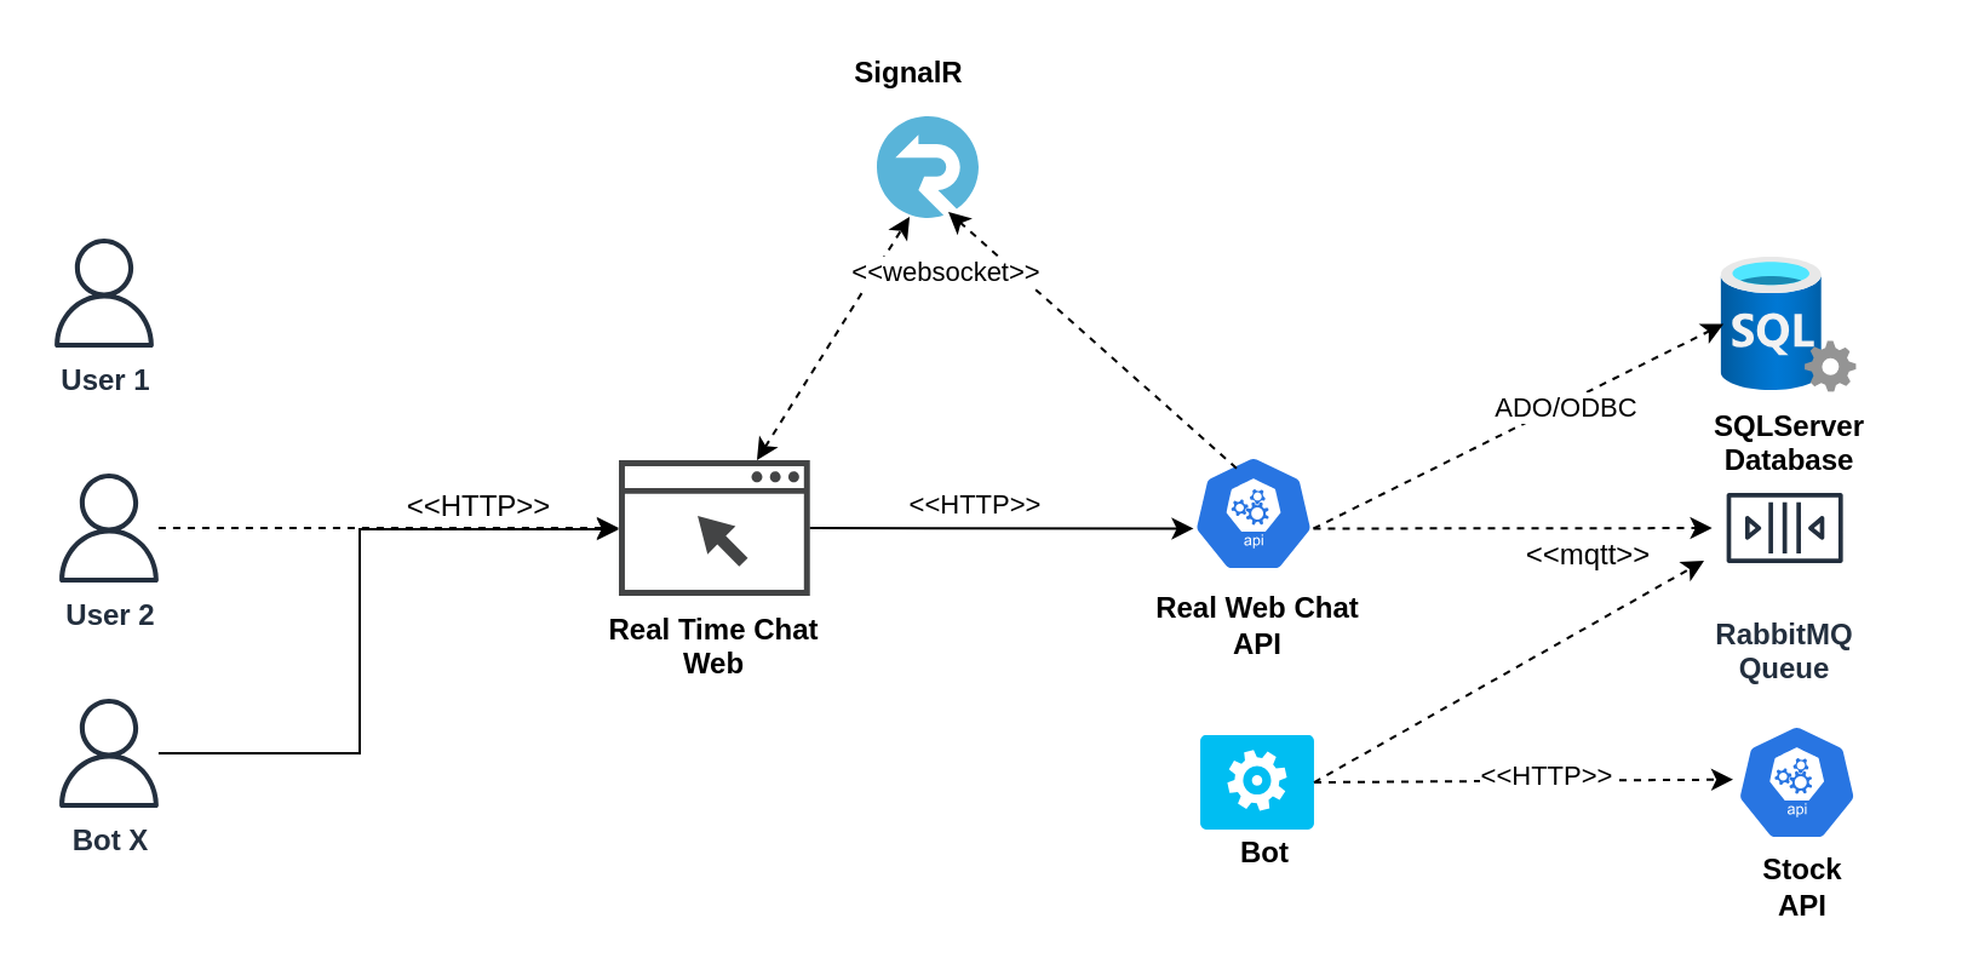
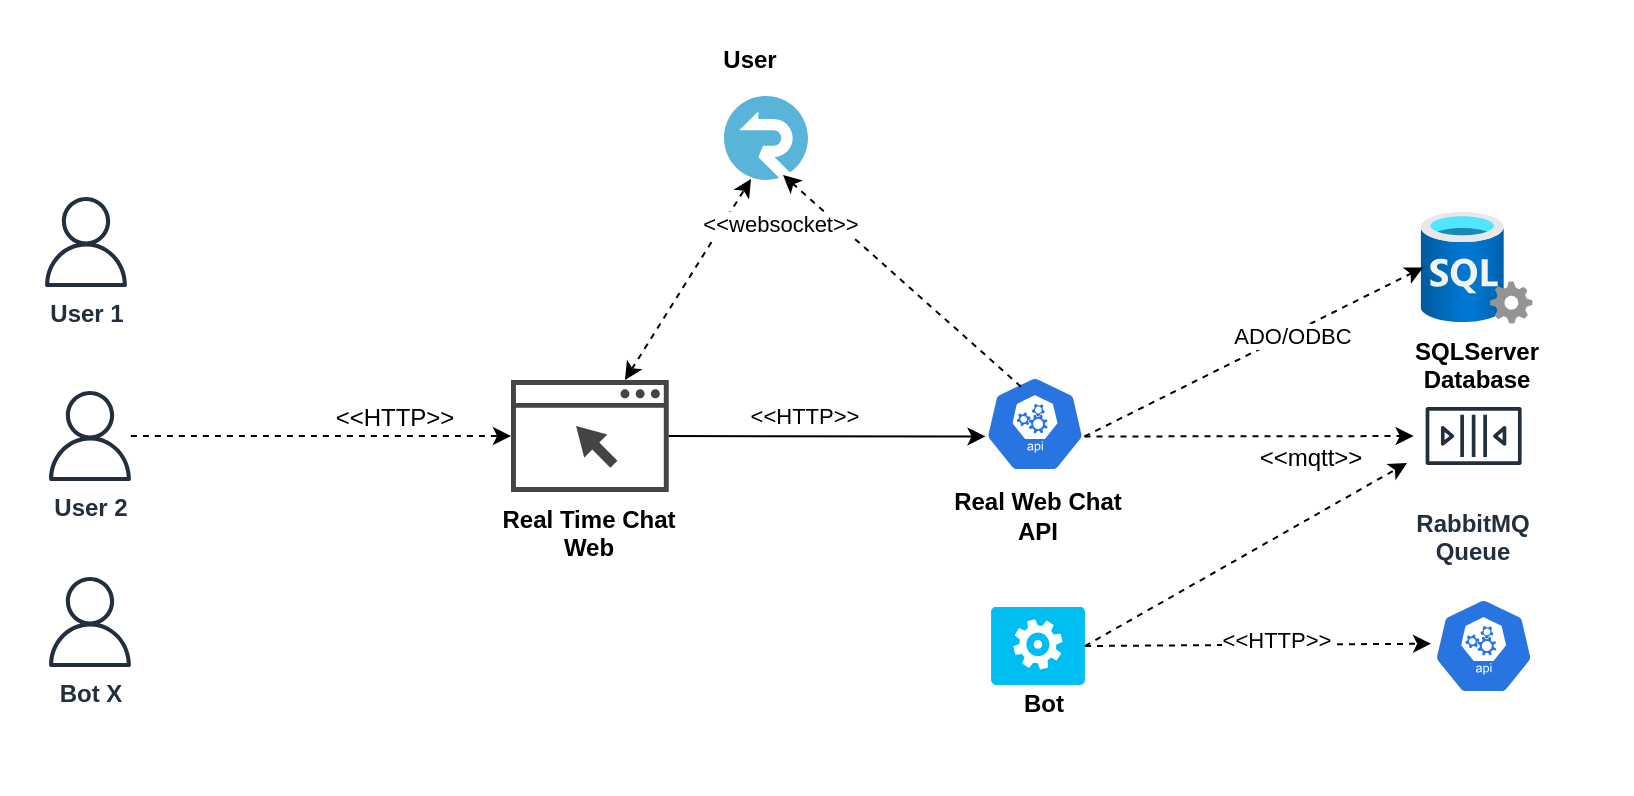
  <mxCell id="0" />
  <mxCell id="1" parent="0" />
  <mxCell id="2" value="User 1" style="outlineConnect=0;fontColor=#232F3E;gradientColor=none;fillColor=#232F3E;strokeColor=none;dashed=0;verticalLabelPosition=bottom;verticalAlign=top;align=center;html=1;fontSize=12;fontStyle=1;aspect=fixed;pointerEvents=1;shape=mxgraph.aws4.user;" vertex="1" parent="1"><mxGeometry x="20" y="98" width="45" height="45" as="geometry" /></mxCell>
  <mxCell id="3" style="edgeStyle=orthogonalEdgeStyle;rounded=0;orthogonalLoop=1;jettySize=auto;html=1;dashed=1;" edge="1" parent="1" source="4" target="7"><mxGeometry relative="1" as="geometry" /></mxCell>
  <mxCell id="4" value="User 2" style="outlineConnect=0;fontColor=#232F3E;gradientColor=none;fillColor=#232F3E;strokeColor=none;dashed=0;verticalLabelPosition=bottom;verticalAlign=top;align=center;html=1;fontSize=12;fontStyle=1;aspect=fixed;pointerEvents=1;shape=mxgraph.aws4.user;" vertex="1" parent="1"><mxGeometry x="22" y="195" width="45" height="45" as="geometry" /></mxCell>
- <mxCell id="5" style="edgeStyle=orthogonalEdgeStyle;rounded=0;orthogonalLoop=1;jettySize=auto;html=1;" edge="1" parent="1" source="6" target="7"><mxGeometry relative="1" as="geometry"><Array as="points"><mxPoint x="148" y="311" /><mxPoint x="148" y="218" /></Array></mxGeometry></mxCell>
  <mxCell id="6" value="Bot X" style="outlineConnect=0;fontColor=#232F3E;gradientColor=none;fillColor=#232F3E;strokeColor=none;dashed=0;verticalLabelPosition=bottom;verticalAlign=top;align=center;html=1;fontSize=12;fontStyle=1;aspect=fixed;pointerEvents=1;shape=mxgraph.aws4.user;" vertex="1" parent="1"><mxGeometry x="22" y="288" width="45" height="45" as="geometry" /></mxCell>
  <mxCell id="7" value="Real Time Chat&lt;br&gt;Web" style="pointerEvents=1;shadow=0;dashed=0;html=1;strokeColor=none;fillColor=#434445;aspect=fixed;labelPosition=center;verticalLabelPosition=bottom;verticalAlign=top;align=center;outlineConnect=0;shape=mxgraph.vvd.web_browser;fontStyle=1" vertex="1" parent="1"><mxGeometry x="255" y="189.5" width="78.87" height="56" as="geometry" /></mxCell>
  <mxCell id="8" value="" style="html=1;dashed=0;whitespace=wrap;fillColor=#2875E2;strokeColor=#ffffff;points=[[0.005,0.63,0],[0.1,0.2,0],[0.9,0.2,0],[0.5,0,0],[0.995,0.63,0],[0.72,0.99,0],[0.5,1,0],[0.28,0.99,0]];shape=mxgraph.kubernetes.icon;prIcon=api" vertex="1" parent="1"><mxGeometry x="492" y="187.5" width="50" height="48" as="geometry" /></mxCell>
  <mxCell id="9" value="&lt;b&gt;Real Web Chat API&lt;/b&gt;" style="text;html=1;strokeColor=none;fillColor=none;align=center;verticalAlign=middle;whiteSpace=wrap;rounded=0;labelBackgroundColor=#ffffff;" vertex="1" parent="1"><mxGeometry x="467.5" y="247.5" width="102" height="20" as="geometry" /></mxCell>
  <mxCell id="10" value="" style="endArrow=classic;html=1;entryX=0.005;entryY=0.63;entryDx=0;entryDy=0;entryPerimeter=0;" edge="1" parent="1" source="7" target="8"><mxGeometry width="50" height="50" relative="1" as="geometry"><mxPoint x="330" y="236" as="sourcePoint" /><mxPoint x="380" y="186" as="targetPoint" /></mxGeometry></mxCell>
  <mxCell id="11" value="&amp;lt;&amp;lt;HTTP&amp;gt;&amp;gt;" style="edgeLabel;html=1;align=center;verticalAlign=middle;resizable=0;points=[];" vertex="1" connectable="0" parent="10"><mxGeometry x="-0.14" y="-4" relative="1" as="geometry"><mxPoint y="-14" as="offset" /></mxGeometry></mxCell>
  <mxCell id="12" value="&amp;lt;&amp;lt;HTTP&amp;gt;&amp;gt;" style="text;html=1;align=center;verticalAlign=middle;resizable=0;points=[];autosize=1;strokeColor=none;" vertex="1" parent="1"><mxGeometry x="162" y="199.5" width="69" height="18" as="geometry" /></mxCell>
  <mxCell id="13" value="RabbitMQ&lt;br&gt;Queue" style="outlineConnect=0;fontColor=#232F3E;gradientColor=none;strokeColor=#232F3E;fillColor=#ffffff;dashed=0;verticalLabelPosition=bottom;verticalAlign=top;align=center;html=1;fontSize=12;fontStyle=1;aspect=fixed;shape=mxgraph.aws4.resourceIcon;resIcon=mxgraph.aws4.queue;" vertex="1" parent="1"><mxGeometry x="706.32" y="187.5" width="60" height="60" as="geometry" /></mxCell>
  <mxCell id="14" value="" style="endArrow=classic;html=1;exitX=0.995;exitY=0.63;exitDx=0;exitDy=0;exitPerimeter=0;dashed=1;" edge="1" parent="1" source="8" target="13"><mxGeometry width="50" height="50" relative="1" as="geometry"><mxPoint x="610" y="244" as="sourcePoint" /><mxPoint x="660" y="194" as="targetPoint" /></mxGeometry></mxCell>
  <mxCell id="15" value="SQLServer&lt;br&gt;Database" style="aspect=fixed;html=1;points=[];align=center;image;fontSize=12;image=img/lib/azure2/databases/SQL_Server.svg;fontStyle=1" vertex="1" parent="1"><mxGeometry x="710.32" y="105.85" width="56" height="56" as="geometry" /></mxCell>
  <mxCell id="16" value="" style="endArrow=classic;html=1;entryX=0.014;entryY=0.489;entryDx=0;entryDy=0;entryPerimeter=0;dashed=1;exitX=0.995;exitY=0.63;exitDx=0;exitDy=0;exitPerimeter=0;" edge="1" parent="1" source="8" target="15"><mxGeometry width="50" height="50" relative="1" as="geometry"><mxPoint x="522" y="215" as="sourcePoint" /><mxPoint x="557" y="190" as="targetPoint" /></mxGeometry></mxCell>
  <mxCell id="17" value="ADO/ODBC" style="edgeLabel;html=1;align=center;verticalAlign=middle;resizable=0;points=[];" vertex="1" connectable="0" parent="16"><mxGeometry x="0.223" y="-1" relative="1" as="geometry"><mxPoint y="1" as="offset" /></mxGeometry></mxCell>
  <mxCell id="18" value="" style="aspect=fixed;html=1;points=[];align=center;image;fontSize=12;image=img/lib/mscae/SignalR.svg;fontStyle=1" vertex="1" parent="1"><mxGeometry x="362" y="48" width="42" height="42" as="geometry" /></mxCell>
  <mxCell id="19" value="" style="endArrow=classic;html=1;entryX=0.31;entryY=0.976;entryDx=0;entryDy=0;entryPerimeter=0;startArrow=classic;startFill=1;dashed=1;" edge="1" parent="1" source="7" target="18"><mxGeometry width="50" height="50" relative="1" as="geometry"><mxPoint x="245" y="162" as="sourcePoint" /><mxPoint x="295" y="112" as="targetPoint" /></mxGeometry></mxCell>
  <mxCell id="20" value="" style="endArrow=classic;html=1;exitX=0.36;exitY=0.111;exitDx=0;exitDy=0;exitPerimeter=0;dashed=1;" edge="1" parent="1" source="8"><mxGeometry width="50" height="50" relative="1" as="geometry"><mxPoint x="368" y="169" as="sourcePoint" /><mxPoint x="391" y="87" as="targetPoint" /><Array as="points" /></mxGeometry></mxCell>
  <mxCell id="21" value="&amp;lt;&amp;lt;websocket&amp;gt;&amp;gt;" style="edgeLabel;html=1;align=center;verticalAlign=middle;resizable=0;points=[];" vertex="1" connectable="0" parent="20"><mxGeometry x="0.156" y="-1" relative="1" as="geometry"><mxPoint x="-52" y="-19" as="offset" /></mxGeometry></mxCell>
- <mxCell id="22" value="&lt;b&gt;SignalR&lt;/b&gt;" style="text;html=1;strokeColor=none;fillColor=none;align=center;verticalAlign=middle;whiteSpace=wrap;rounded=0;labelBackgroundColor=#ffffff;" vertex="1" parent="1"><mxGeometry x="324" y="20" width="102" height="20" as="geometry" /></mxCell>
+ <mxCell id="22" value="&lt;b&gt;User&lt;/b&gt;" style="text;html=1;strokeColor=none;fillColor=none;align=center;verticalAlign=middle;whiteSpace=wrap;rounded=0;labelBackgroundColor=#ffffff;" vertex="1" parent="1"><mxGeometry x="324" y="20" width="102" height="20" as="geometry" /></mxCell>
  <mxCell id="23" value="&lt;font style=&quot;font-size: 12px&quot;&gt;&amp;lt;&amp;lt;mqtt&amp;gt;&amp;gt;&lt;/font&gt;" style="edgeLabel;html=1;align=center;verticalAlign=middle;resizable=0;points=[];" vertex="1" connectable="0" parent="1"><mxGeometry x="653.004" y="217.502" as="geometry"><mxPoint x="1" y="11" as="offset" /></mxGeometry></mxCell>
  <mxCell id="24" value="" style="verticalLabelPosition=bottom;html=1;verticalAlign=top;align=center;strokeColor=none;fillColor=#00BEF2;shape=mxgraph.azure.worker_role;labelBackgroundColor=#ffffff;" vertex="1" parent="1"><mxGeometry x="495" y="303" width="47" height="39" as="geometry" /></mxCell>
  <mxCell id="25" value="&lt;b&gt;Bot&lt;/b&gt;" style="text;html=1;strokeColor=none;fillColor=none;align=center;verticalAlign=middle;whiteSpace=wrap;rounded=0;labelBackgroundColor=#ffffff;" vertex="1" parent="1"><mxGeometry x="471" y="342" width="102" height="20" as="geometry" /></mxCell>
  <mxCell id="26" value="" style="endArrow=classic;html=1;exitX=1;exitY=0.5;exitDx=0;exitDy=0;exitPerimeter=0;dashed=1;" edge="1" parent="1" source="24"><mxGeometry width="50" height="50" relative="1" as="geometry"><mxPoint x="548.25" y="291.2" as="sourcePoint" /><mxPoint x="703" y="231" as="targetPoint" /></mxGeometry></mxCell>
  <mxCell id="27" value="" style="html=1;dashed=0;whitespace=wrap;fillColor=#2875E2;strokeColor=#ffffff;points=[[0.005,0.63,0],[0.1,0.2,0],[0.9,0.2,0],[0.5,0,0],[0.995,0.63,0],[0.72,0.99,0],[0.5,1,0],[0.28,0.99,0]];shape=mxgraph.kubernetes.icon;prIcon=api" vertex="1" parent="1"><mxGeometry x="716.32" y="298.5" width="50" height="48" as="geometry" /></mxCell>
  <mxCell id="28" value="" style="endArrow=classic;html=1;exitX=1;exitY=0.5;exitDx=0;exitDy=0;exitPerimeter=0;dashed=1;entryX=-0.026;entryY=0.476;entryDx=0;entryDy=0;entryPerimeter=0;" edge="1" parent="1" source="24" target="27"><mxGeometry width="50" height="50" relative="1" as="geometry"><mxPoint x="552" y="332.5" as="sourcePoint" /><mxPoint x="713" y="227" as="targetPoint" /></mxGeometry></mxCell>
  <mxCell id="29" value="&amp;lt;&amp;lt;HTTP&amp;gt;&amp;gt;" style="edgeLabel;html=1;align=center;verticalAlign=middle;resizable=0;points=[];" vertex="1" connectable="0" parent="28"><mxGeometry x="0.11" y="2" relative="1" as="geometry"><mxPoint as="offset" /></mxGeometry></mxCell>
- <mxCell id="30" value="&lt;b&gt;Stock&lt;br&gt;API&lt;/b&gt;" style="text;html=1;strokeColor=none;fillColor=none;align=center;verticalAlign=middle;whiteSpace=wrap;rounded=0;labelBackgroundColor=#ffffff;" vertex="1" parent="1"><mxGeometry x="693" y="356" width="102" height="20" as="geometry" /></mxCell>
